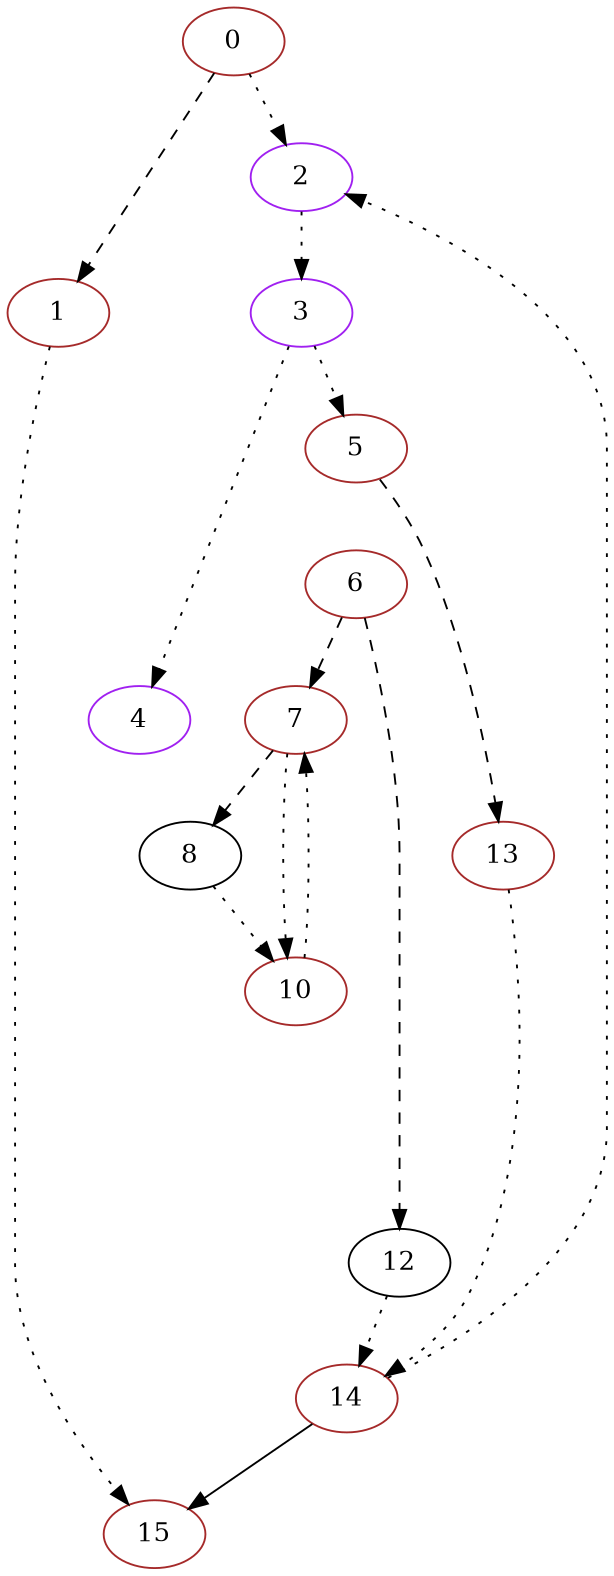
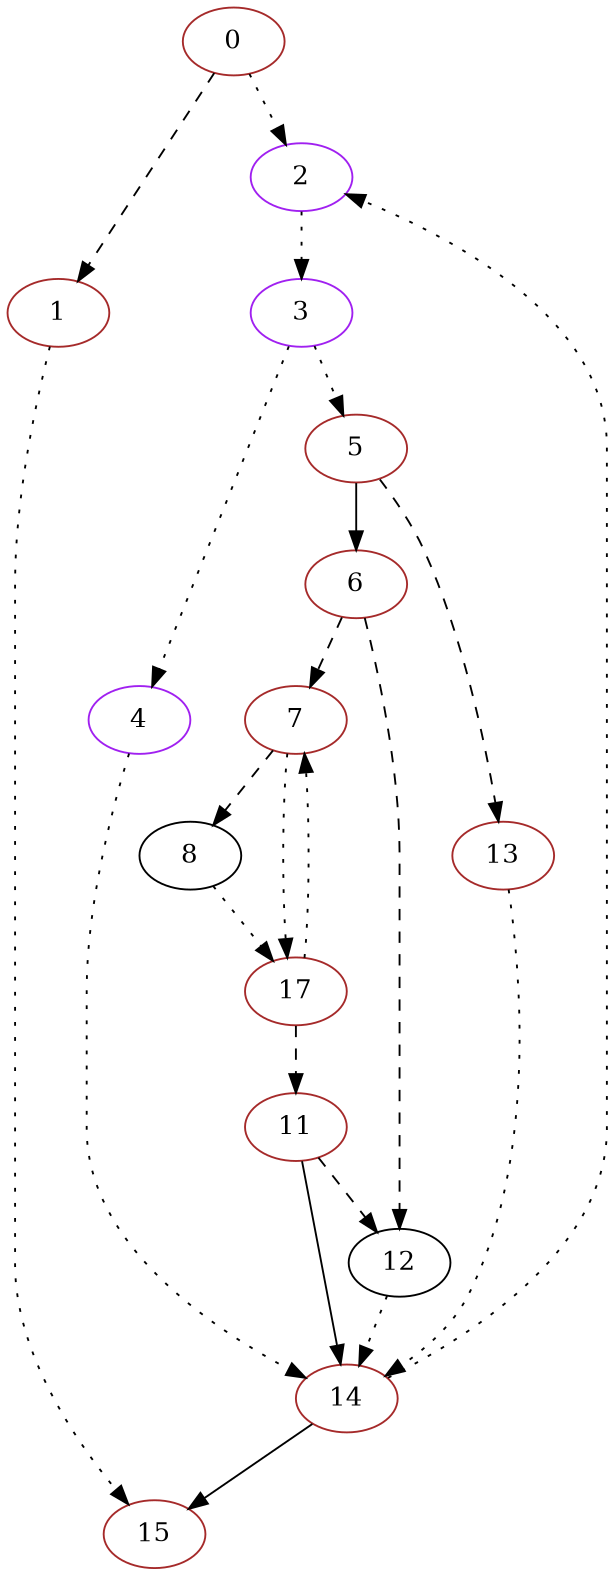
  digraph {
    node [color=brown]
    edge [style=dotted]
    0
    1
    2 [color=purple]
    15
    3 [color=purple]
    4 [color=purple]
    5
    14
    6
    13
    7
    12 [color=black]
    8 [color=black]
-   10
+   10 [label=17]
+   11
    0 -> 1 [style=dashed]
    0 -> 2
    1 -> 15
    2 -> 3
    3 -> 4
    3 -> 5
+   4 -> 14
+   5 -> 6 [style=solid]
    5 -> 13 [style=dashed]
    14 -> 2
    14 -> 15 [style=solid]
    6 -> 7 [style=dashed]
    6 -> 12 [style=dashed]
    13 -> 14
    7 -> 8 [style=dashed]
    7 -> 10
    12 -> 14
    8 -> 10
    10 -> 7
+   10 -> 11 [style=dashed]
+   11 -> 14 [style=solid]
+   11 -> 12 [style=dashed]
  }
